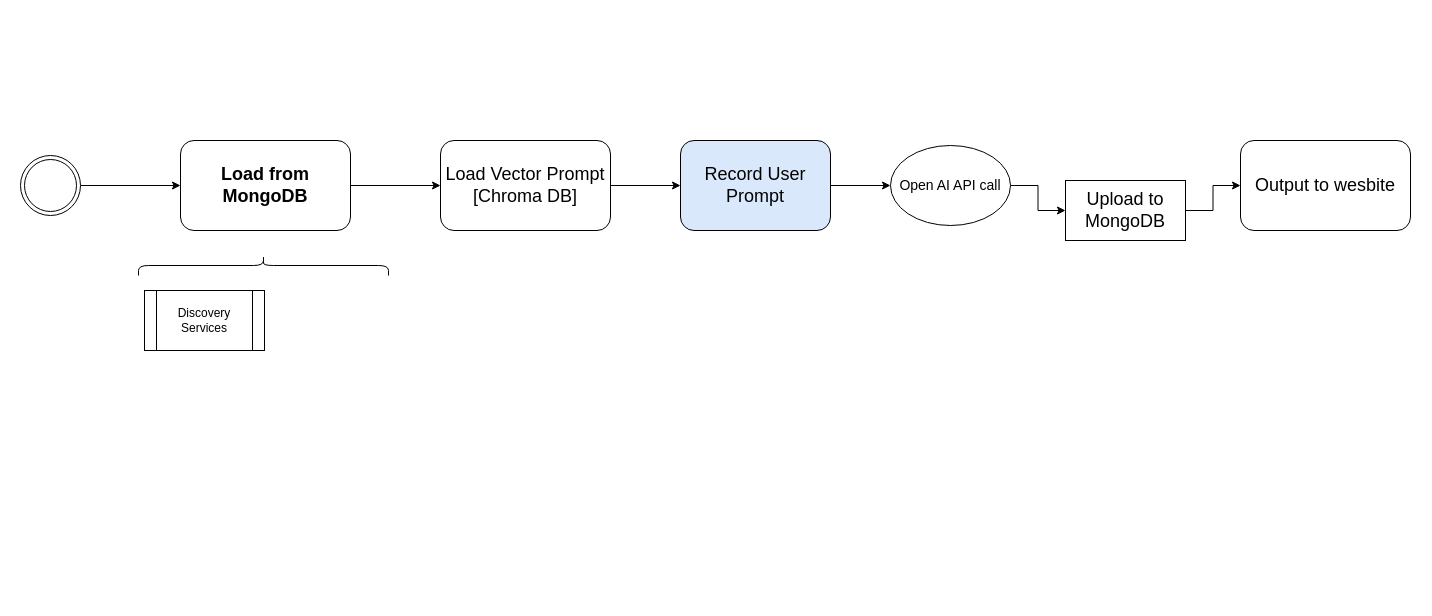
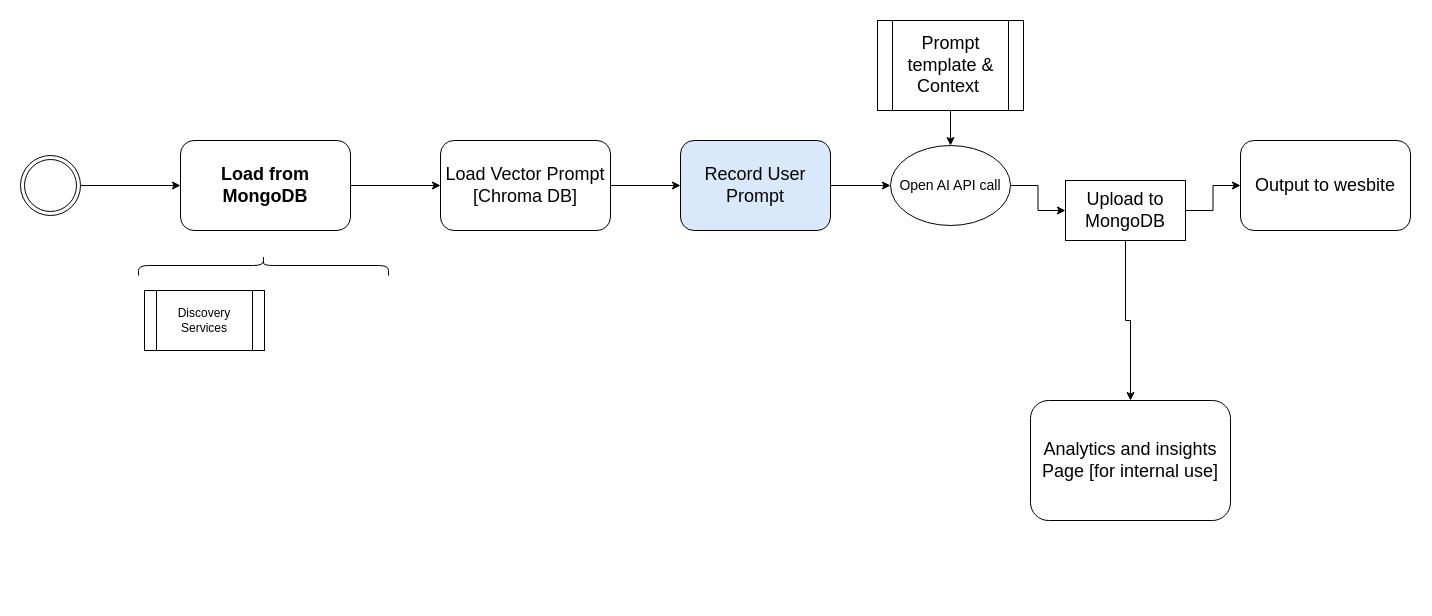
  <mxCell id="0" />
  <mxCell id="1" parent="0" />
  <mxCell id="2" style="edgeStyle=orthogonalEdgeStyle;rounded=0;orthogonalLoop=1;jettySize=auto;html=1;entryX=0;entryY=0.5;entryDx=0;entryDy=0;" edge="1" parent="1" source="3" target="5"><mxGeometry relative="1" as="geometry" /></mxCell>
  <mxCell id="3" value="&lt;b&gt;&lt;font style=&quot;font-size: 18px;&quot;&gt;Load from MongoDB&lt;/font&gt;&lt;/b&gt;" style="rounded=1;whiteSpace=wrap;html=1;" vertex="1" parent="1"><mxGeometry x="180" y="140" width="170" height="90" as="geometry" /></mxCell>
  <mxCell id="4" value="" style="edgeStyle=orthogonalEdgeStyle;rounded=0;orthogonalLoop=1;jettySize=auto;html=1;entryX=0;entryY=0.5;entryDx=0;entryDy=0;" edge="1" parent="1" source="5" target="13"><mxGeometry relative="1" as="geometry" /></mxCell>
  <mxCell id="5" value="&lt;font style=&quot;font-size: 18px;&quot;&gt;Load Vector Prompt&lt;br&gt;[Chroma DB]&lt;/font&gt;" style="rounded=1;whiteSpace=wrap;html=1;" vertex="1" parent="1"><mxGeometry x="440" y="140" width="170" height="90" as="geometry" /></mxCell>
  <mxCell id="6" style="edgeStyle=orthogonalEdgeStyle;rounded=0;orthogonalLoop=1;jettySize=auto;html=1;entryX=0;entryY=0.5;entryDx=0;entryDy=0;" edge="1" parent="1" source="7" target="3"><mxGeometry relative="1" as="geometry" /></mxCell>
  <mxCell id="7" value="" style="ellipse;shape=doubleEllipse;html=1;dashed=0;whiteSpace=wrap;aspect=fixed;" vertex="1" parent="1"><mxGeometry x="20" y="155" width="60" height="60" as="geometry" /></mxCell>
  <mxCell id="8" value="" style="shape=curlyBracket;whiteSpace=wrap;html=1;rounded=1;flipH=1;labelPosition=right;verticalLabelPosition=middle;align=left;verticalAlign=middle;rotation=-90;" vertex="1" parent="1"><mxGeometry x="253" y="140" width="20" height="250" as="geometry" /></mxCell>
  <mxCell id="9" value="Discovery Services" style="shape=process;whiteSpace=wrap;html=1;backgroundOutline=1;" vertex="1" parent="1"><mxGeometry x="144" y="290" width="120" height="60" as="geometry" /></mxCell>
  <mxCell id="10" value="" style="shape=image;verticalLabelPosition=bottom;labelBackgroundColor=default;verticalAlign=top;aspect=fixed;imageAspect=0;image=https://miro.medium.com/v2/resize:fit:512/1*doAg1_fMQKWFoub-6gwUiQ.png;" vertex="1" parent="1"><mxGeometry x="215" y="40" width="100" height="100" as="geometry" /></mxCell>
  <mxCell id="11" value="" style="shape=image;verticalLabelPosition=bottom;labelBackgroundColor=default;verticalAlign=top;aspect=fixed;imageAspect=0;image=https://miro.medium.com/v2/resize:fit:1044/1*d2XUNgrLw7687CDfXx9-Dw.png;" vertex="1" parent="1"><mxGeometry x="475" y="40" width="100" height="94.45" as="geometry" /></mxCell>
  <mxCell id="12" style="edgeStyle=orthogonalEdgeStyle;rounded=0;orthogonalLoop=1;jettySize=auto;html=1;entryX=0;entryY=0.5;entryDx=0;entryDy=0;" edge="1" parent="1" source="13" target="15"><mxGeometry relative="1" as="geometry" /></mxCell>
  <mxCell id="13" value="&lt;span style=&quot;font-size: 18px;&quot;&gt;Record User &lt;br&gt;Prompt&lt;/span&gt;" style="rounded=1;whiteSpace=wrap;html=1;fillColor=#dae8fc;" vertex="1" parent="1"><mxGeometry x="680" y="140" width="150" height="90" as="geometry" /></mxCell>
  <mxCell id="14" value="" style="edgeStyle=orthogonalEdgeStyle;rounded=0;orthogonalLoop=1;jettySize=auto;html=1;" edge="1" parent="1" source="15" target="20"><mxGeometry relative="1" as="geometry" /></mxCell>
  <mxCell id="15" value="&lt;font style=&quot;font-size: 14px;&quot;&gt;Open AI API call&lt;/font&gt;" style="ellipse;whiteSpace=wrap;html=1;" vertex="1" parent="1"><mxGeometry x="890" y="145" width="120" height="80" as="geometry" /></mxCell>
+ <mxCell id="16" style="edgeStyle=orthogonalEdgeStyle;rounded=0;orthogonalLoop=1;jettySize=auto;html=1;" edge="1" parent="1" source="17" target="15"><mxGeometry relative="1" as="geometry" /></mxCell>
+ <mxCell id="17" value="&lt;font style=&quot;font-size: 18px;&quot;&gt;Prompt template &amp;amp; Context&amp;nbsp;&lt;/font&gt;" style="shape=process;whiteSpace=wrap;html=1;backgroundOutline=1;" vertex="1" parent="1"><mxGeometry x="877" y="20" width="146" height="90" as="geometry" /></mxCell>
+ <mxCell id="18" style="edgeStyle=orthogonalEdgeStyle;rounded=0;orthogonalLoop=1;jettySize=auto;html=1;entryX=0.5;entryY=0;entryDx=0;entryDy=0;" edge="1" parent="1" source="20" target="24"><mxGeometry relative="1" as="geometry" /></mxCell>
  <mxCell id="19" style="edgeStyle=orthogonalEdgeStyle;rounded=0;orthogonalLoop=1;jettySize=auto;html=1;entryX=0;entryY=0.5;entryDx=0;entryDy=0;" edge="1" parent="1" source="20" target="21"><mxGeometry relative="1" as="geometry" /></mxCell>
  <mxCell id="20" value="&lt;font style=&quot;font-size: 18px;&quot;&gt;Upload to MongoDB&lt;/font&gt;" style="whiteSpace=wrap;html=1;" vertex="1" parent="1"><mxGeometry x="1065" y="180" width="120" height="60" as="geometry" /></mxCell>
  <mxCell id="21" value="&lt;span style=&quot;font-size: 18px;&quot;&gt;Output to wesbite&lt;/span&gt;" style="rounded=1;whiteSpace=wrap;html=1;" vertex="1" parent="1"><mxGeometry x="1240" y="140" width="170" height="90" as="geometry" /></mxCell>
  <mxCell id="22" value="" style="shape=image;verticalLabelPosition=bottom;labelBackgroundColor=default;verticalAlign=top;aspect=fixed;imageAspect=0;image=https://static.vecteezy.com/system/resources/previews/022/227/364/non_2x/openai-chatgpt-logo-icon-free-png.png;" vertex="1" parent="1"><mxGeometry x="880" y="240" width="100" height="100" as="geometry" /></mxCell>
  <mxCell id="23" value="" style="shape=image;verticalLabelPosition=bottom;labelBackgroundColor=default;verticalAlign=top;aspect=fixed;imageAspect=0;image=https://seeklogo.com/images/S/streamlit-logo-B405F7E2FC-seeklogo.com.png;" vertex="1" parent="1"><mxGeometry x="1245" y="59.79" width="160" height="74.66" as="geometry" /></mxCell>
+ <mxCell id="24" value="&lt;font style=&quot;font-size: 18px;&quot;&gt;Analytics and insights&lt;br&gt;Page [for internal use]&lt;/font&gt;" style="rounded=1;whiteSpace=wrap;html=1;" vertex="1" parent="1"><mxGeometry x="1030" y="400" width="200" height="120" as="geometry" /></mxCell>
  <mxCell id="25" value="" style="shape=image;verticalLabelPosition=bottom;labelBackgroundColor=default;verticalAlign=top;aspect=fixed;imageAspect=0;image=https://cryptologos.cc/logos/dash-dash-logo.png;" vertex="1" parent="1"><mxGeometry x="910" y="470" width="100" height="100" as="geometry" /></mxCell>
  <mxCell id="26" value="" style="shape=image;verticalLabelPosition=bottom;labelBackgroundColor=default;verticalAlign=top;aspect=fixed;imageAspect=0;image=https://upload.wikimedia.org/wikipedia/commons/8/8a/Plotly-logo.png;" vertex="1" parent="1"><mxGeometry x="1023" y="520" width="220" height="73.33" as="geometry" /></mxCell>
